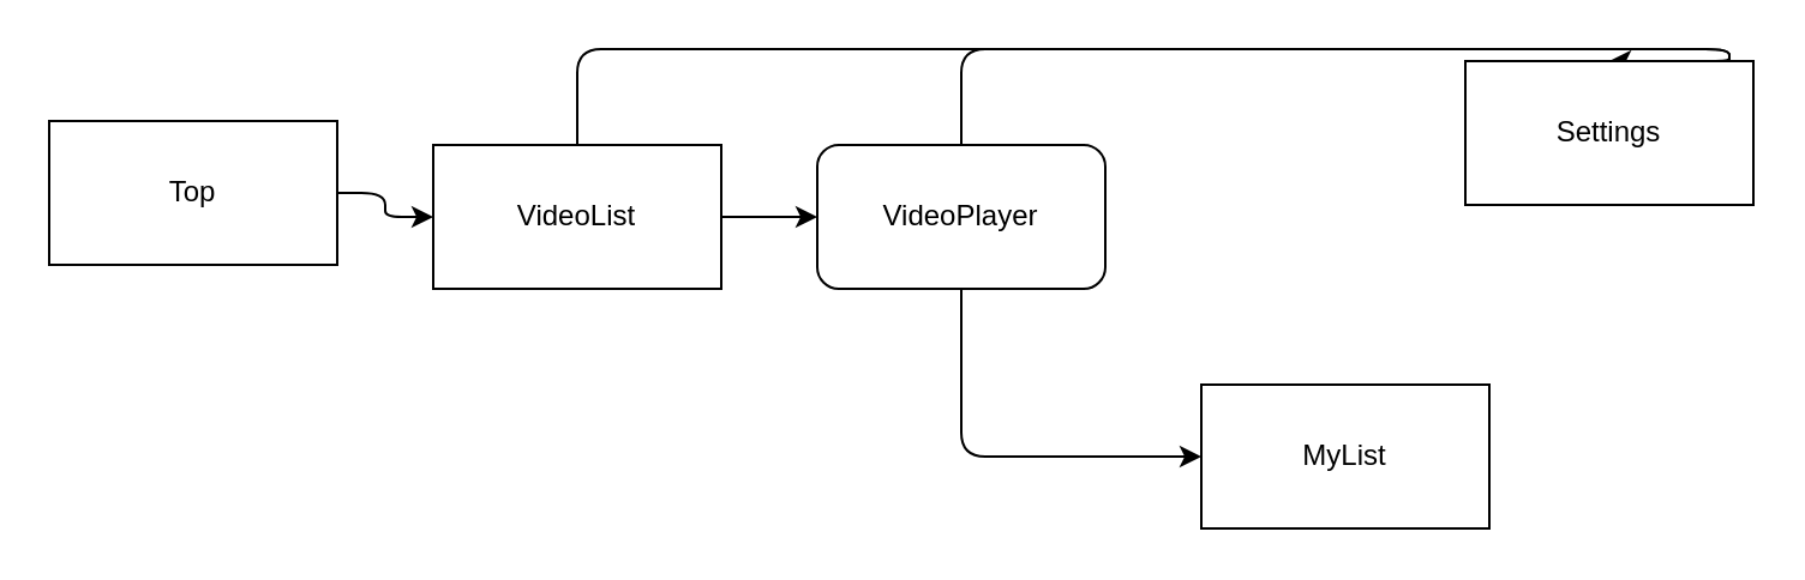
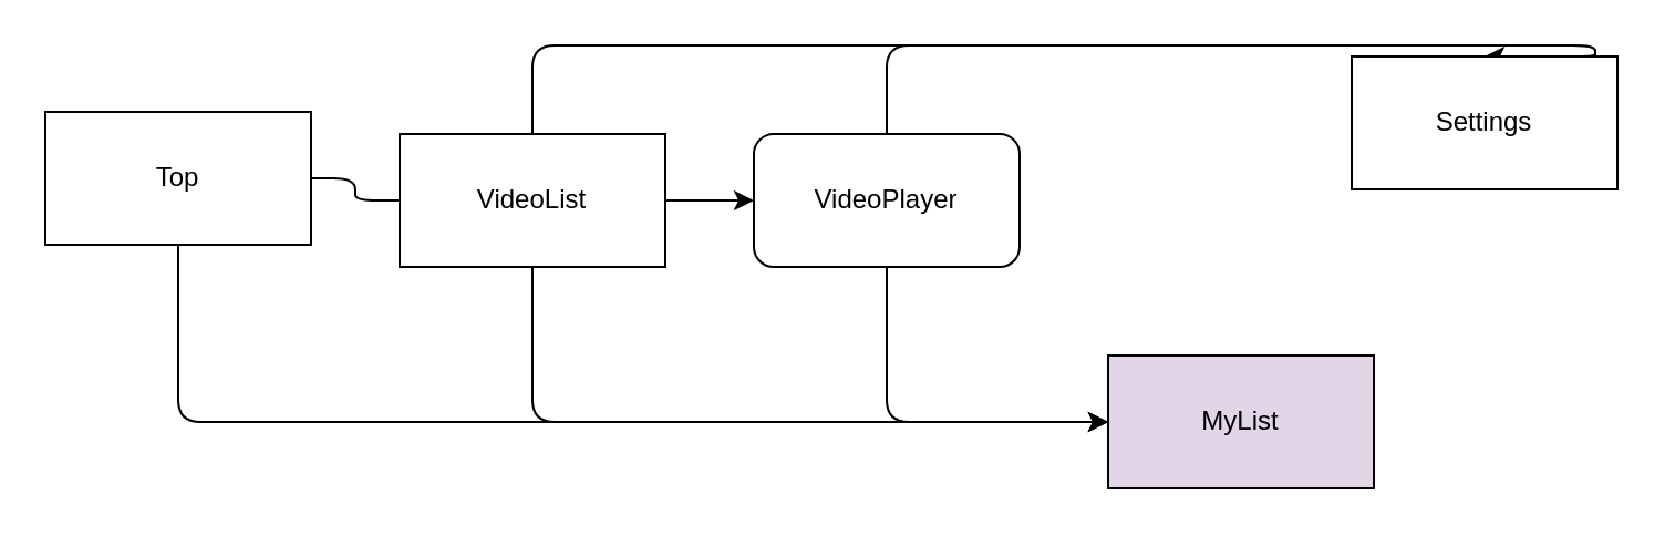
  <mxCell id="0" />
  <mxCell id="1" parent="0" />
  <mxCell id="2" style="edgeStyle=orthogonalEdgeStyle;html=1;entryX=0;entryY=0.5;entryDx=0;entryDy=0;exitX=0.5;exitY=1;exitDx=0;exitDy=0;" parent="1" source="4" target="13" edge="1"><mxGeometry relative="1" as="geometry" /></mxCell>
  <mxCell id="3" style="edgeStyle=orthogonalEdgeStyle;html=1;endArrow=none;endFill=0;" parent="1" source="4" target="9" edge="1"><mxGeometry relative="1" as="geometry"><mxPoint x="400" y="20" as="targetPoint" /><Array as="points"><mxPoint x="400" y="20" /><mxPoint x="720" y="20" /></Array></mxGeometry></mxCell>
  <mxCell id="4" value="VideoPlayer" style="whiteSpace=wrap;html=1;rounded=1;" parent="1" vertex="1"><mxGeometry x="340" y="60" width="120" height="60" as="geometry" /></mxCell>
  <mxCell id="5" style="edgeStyle=none;html=1;entryX=0;entryY=0.5;entryDx=0;entryDy=0;" parent="1" source="8" target="4" edge="1"><mxGeometry relative="1" as="geometry" /></mxCell>
  <mxCell id="6" style="edgeStyle=orthogonalEdgeStyle;html=1;entryX=0.5;entryY=0;entryDx=0;entryDy=0;exitX=0.5;exitY=0;exitDx=0;exitDy=0;" parent="1" source="8" target="9" edge="1"><mxGeometry relative="1" as="geometry"><Array as="points"><mxPoint x="240" y="20" /><mxPoint x="720" y="20" /></Array></mxGeometry></mxCell>
+ <mxCell id="7" style="edgeStyle=orthogonalEdgeStyle;html=1;entryX=0;entryY=0.5;entryDx=0;entryDy=0;exitX=0.5;exitY=1;exitDx=0;exitDy=0;" parent="1" source="8" target="13" edge="1"><mxGeometry relative="1" as="geometry"><Array as="points"><mxPoint x="240" y="190" /></Array></mxGeometry></mxCell>
  <mxCell id="8" value="VideoList" style="rounded=0;whiteSpace=wrap;html=1;" parent="1" vertex="1"><mxGeometry x="180" y="60" width="120" height="60" as="geometry" /></mxCell>
  <mxCell id="9" value="Settings" style="rounded=0;whiteSpace=wrap;html=1;" parent="1" vertex="1"><mxGeometry x="610" y="25" width="120" height="60" as="geometry" /></mxCell>
- <mxCell id="10" style="edgeStyle=orthogonalEdgeStyle;html=1;" parent="1" source="12" target="8" edge="1"><mxGeometry relative="1" as="geometry" /></mxCell>
+ <mxCell id="10" style="edgeStyle=orthogonalEdgeStyle;html=1;endArrow=none;" parent="1" source="12" target="8" edge="1"><mxGeometry relative="1" as="geometry" /></mxCell>
+ <mxCell id="11" style="edgeStyle=orthogonalEdgeStyle;html=1;entryX=0;entryY=0.5;entryDx=0;entryDy=0;exitX=0.5;exitY=1;exitDx=0;exitDy=0;" parent="1" source="12" target="13" edge="1"><mxGeometry relative="1" as="geometry"><Array as="points"><mxPoint x="80" y="190" /></Array></mxGeometry></mxCell>
  <mxCell id="12" value="Top" style="rounded=0;whiteSpace=wrap;html=1;" parent="1" vertex="1"><mxGeometry x="20" y="50" width="120" height="60" as="geometry" /></mxCell>
- <mxCell id="13" value="MyList" style="rounded=0;whiteSpace=wrap;html=1;" parent="1" vertex="1"><mxGeometry x="500" y="160" width="120" height="60" as="geometry" /></mxCell>
+ <mxCell id="13" value="MyList" style="rounded=0;whiteSpace=wrap;html=1;fillColor=#e1d5e7;" parent="1" vertex="1"><mxGeometry x="500" y="160" width="120" height="60" as="geometry" /></mxCell>
